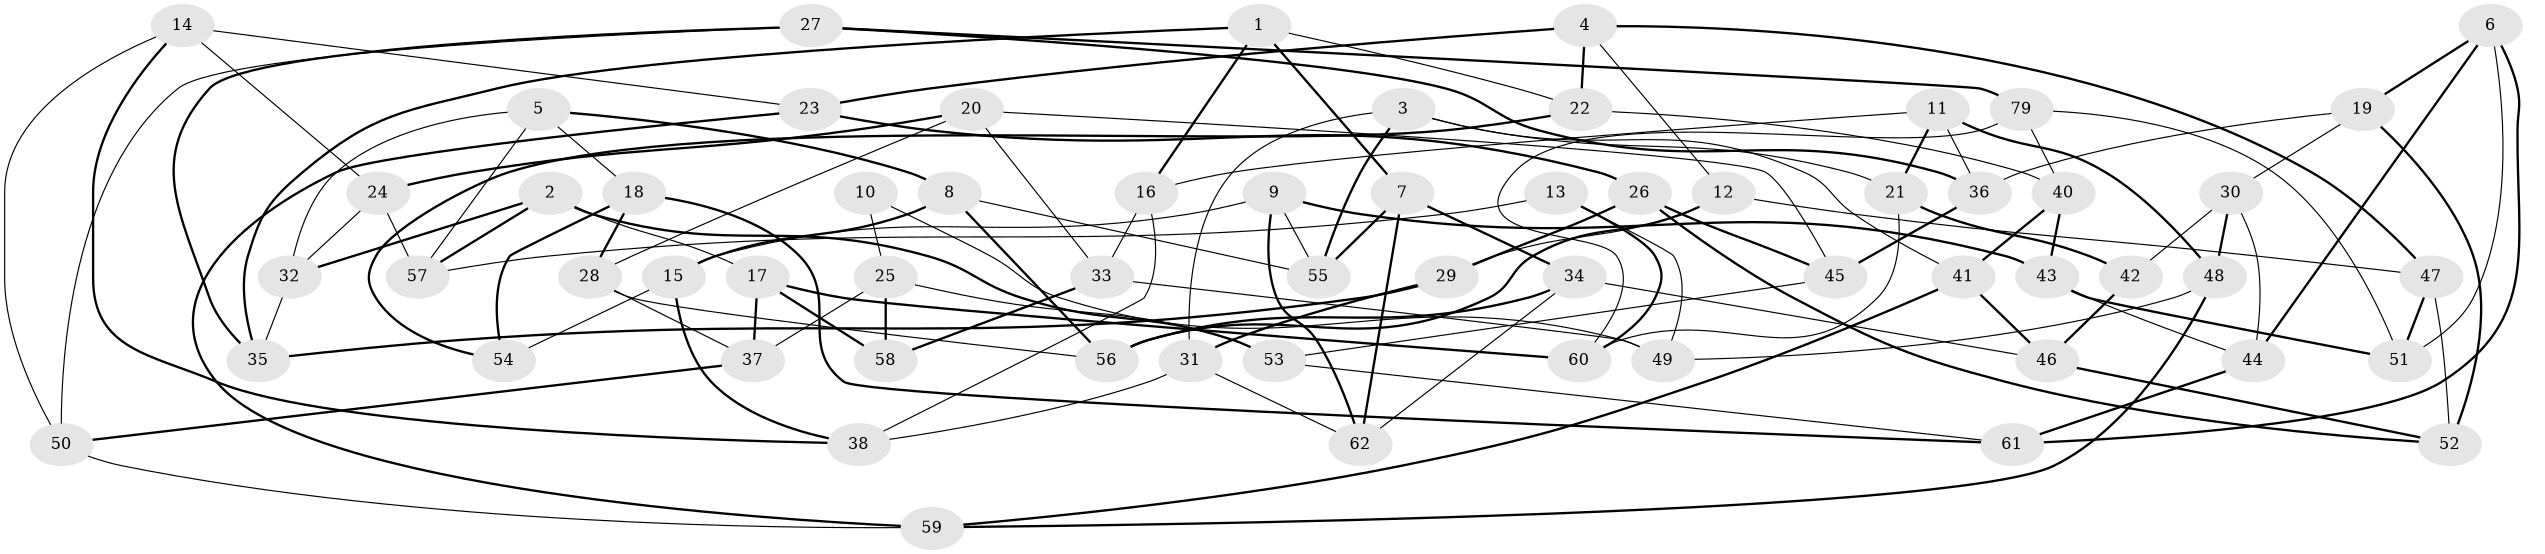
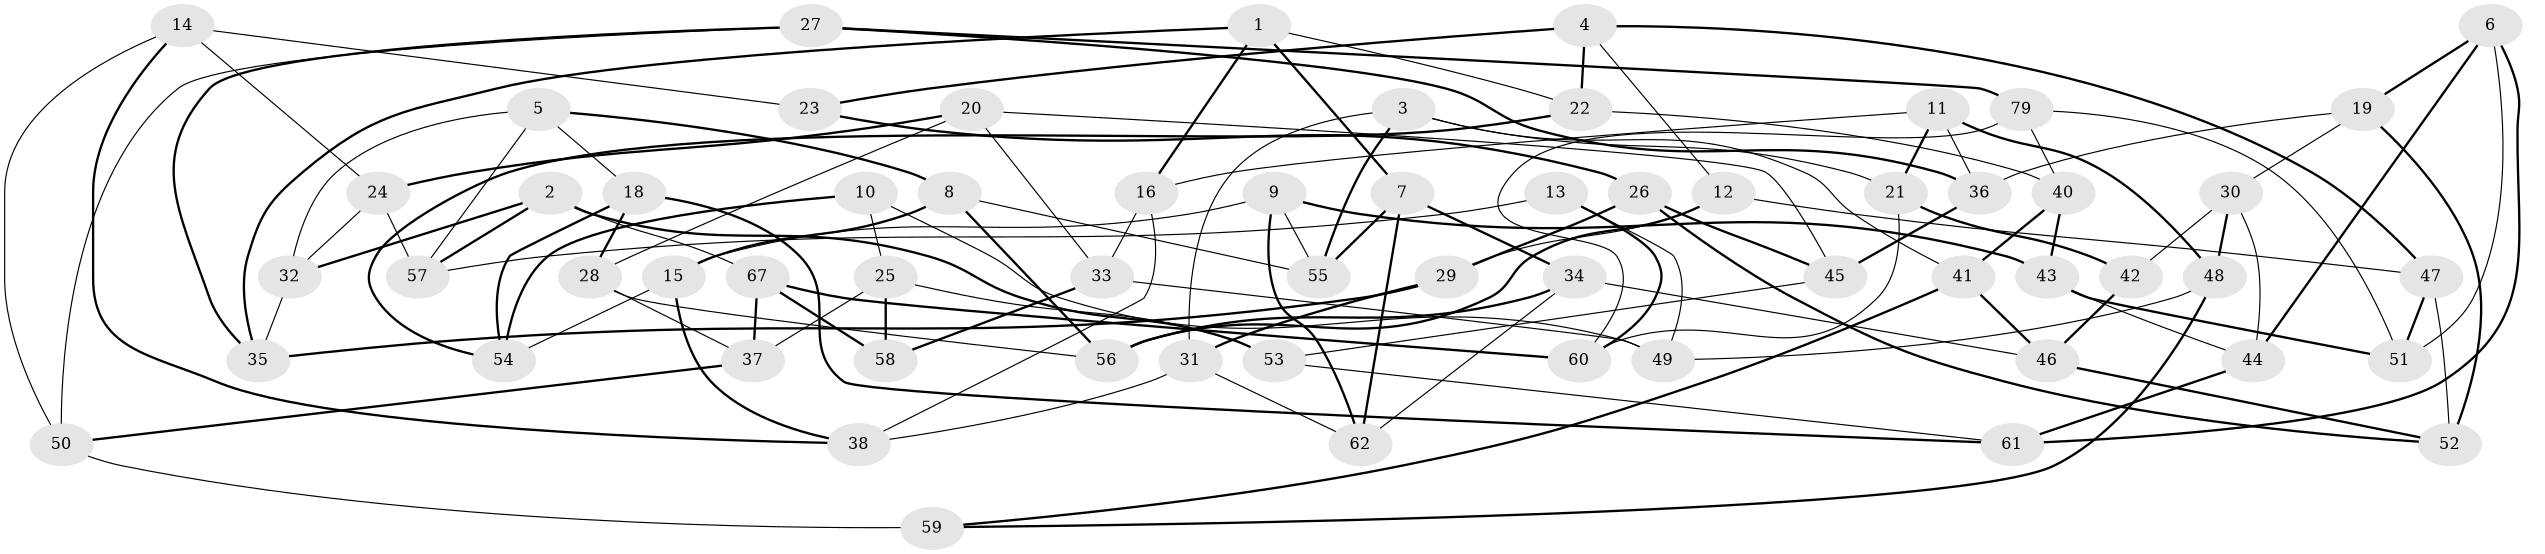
  graph {
    node [color=gray90 style=filled]
    edge [style=bold]
    1
    7
    16
    22
    35
    55
    34
    62
    38
    33
    54
    40
    2
-   17
+   17 [label=67]
    32
    53
    57
    58
    60
    37
    61
    3
    21
    31
    41
    42
    59
    46
    4
    12
    23
    47
    56
    29
    26
    51
    52
    5
    8
    18
    15
    28
    6
    19
    44
    36
    30
    9
    43
    10
    25
    49
    11
    48
    45
    13
    14
    24
    50
    20
    27
    n62 [label=79]
    1 -- 7
    1 -- 16
    1 -- 22 [style=solid]
    1 -- 35
    7 -- 55
    7 -- 34
    7 -- 62
    16 -- 38 [style=solid]
    16 -- 33 [style=solid]
    22 -- 54
    22 -- 40 [style=solid]
    34 -- 62 [style=solid]
    34 -- 46 [style=solid]
    34 -- 56
    33 -- 58
    33 -- 49 [style=solid]
    40 -- 41
    40 -- 43
    2 -- 17 [style=solid]
    2 -- 32
    2 -- 53
    2 -- 57
    17 -- 58
    17 -- 60
    17 -- 37
    32 -- 35 [style=solid]
    53 -- 61 [style=solid]
    37 -- 50
    3 -- 55
    3 -- 21 [style=solid]
    3 -- 31 [style=solid]
    3 -- 41 [style=solid]
    21 -- 60 [style=solid]
    21 -- 42
    31 -- 62 [style=solid]
    31 -- 38 [style=solid]
    41 -- 59
    41 -- 46
    42 -- 46
    46 -- 52
    4 -- 22
    4 -- 12 [style=solid]
    4 -- 23
    4 -- 47
    12 -- 47 [style=solid]
    12 -- 56
    12 -- 29 [style=solid]
-   23 -- 59
    23 -- 26
    47 -- 51
    47 -- 52 [style=solid]
    29 -- 35
    29 -- 31
    26 -- 29
    26 -- 52
    26 -- 45
    5 -- 32 [style=solid]
    5 -- 57 [style=solid]
    5 -- 8
    5 -- 18 [style=solid]
    8 -- 55 [style=solid]
    8 -- 56
    8 -- 15
    18 -- 54
    18 -- 61
    18 -- 28
    15 -- 38
    15 -- 54 [style=solid]
    28 -- 37 [style=solid]
    28 -- 56 [style=solid]
    6 -- 61
    6 -- 51 [style=solid]
    6 -- 19
    6 -- 44
    19 -- 52
    19 -- 36 [style=solid]
    19 -- 30 [style=solid]
    44 -- 61
    36 -- 45
    30 -- 42 [style=solid]
    30 -- 44 [style=solid]
    30 -- 48
    9 -- 55 [style=solid]
    9 -- 62
    9 -- 15 [style=solid]
    9 -- 43
    43 -- 51
    43 -- 44 [style=solid]
+   10 -- 54
    10 -- 25 [style=solid]
    10 -- 49 [style=solid]
    25 -- 53 [style=solid]
    25 -- 58
    25 -- 37 [style=solid]
    11 -- 16 [style=solid]
    11 -- 21
    11 -- 36 [style=solid]
    11 -- 48
    48 -- 59
    48 -- 49 [style=solid]
    45 -- 53 [style=solid]
    13 -- 57 [style=solid]
    13 -- 60
    13 -- 49 [style=solid]
    14 -- 38
    14 -- 23 [style=solid]
    14 -- 24 [style=solid]
    14 -- 50 [style=solid]
    24 -- 32 [style=solid]
    24 -- 57 [style=solid]
    50 -- 59 [style=solid]
    20 -- 33 [style=solid]
    20 -- 28 [style=solid]
    20 -- 45 [style=solid]
    20 -- 24
    27 -- 35
    27 -- 36
    27 -- 50 [style=solid]
    27 -- n62
    n62 -- 40 [style=solid]
    n62 -- 60 [style=solid]
    n62 -- 51 [style=solid]
  }
